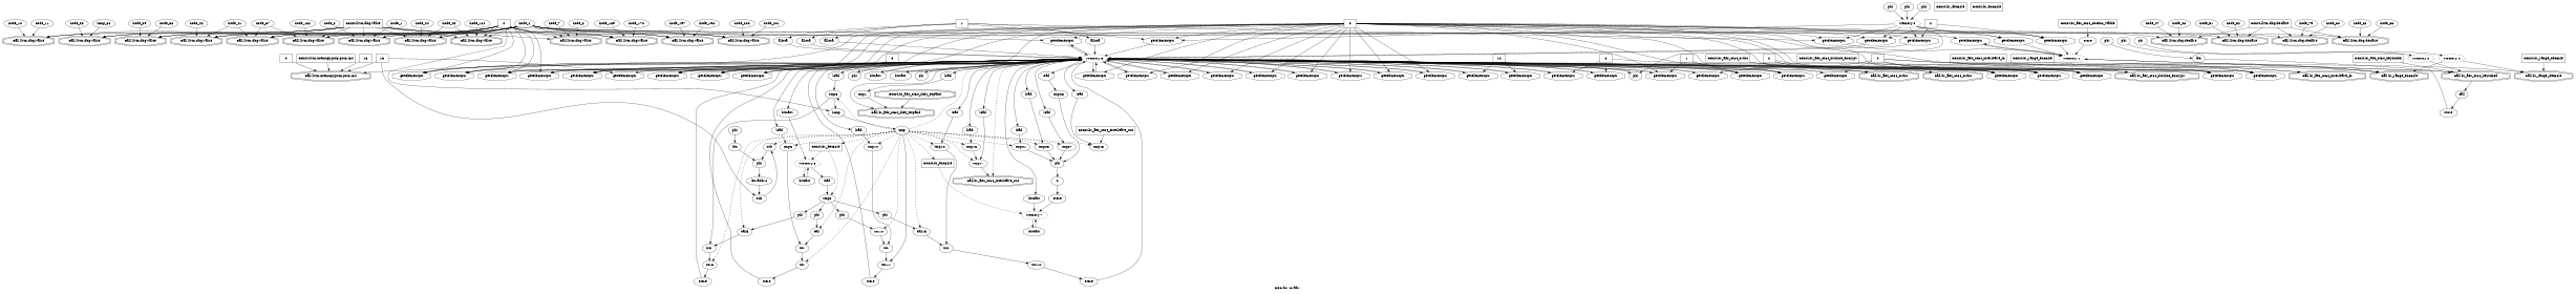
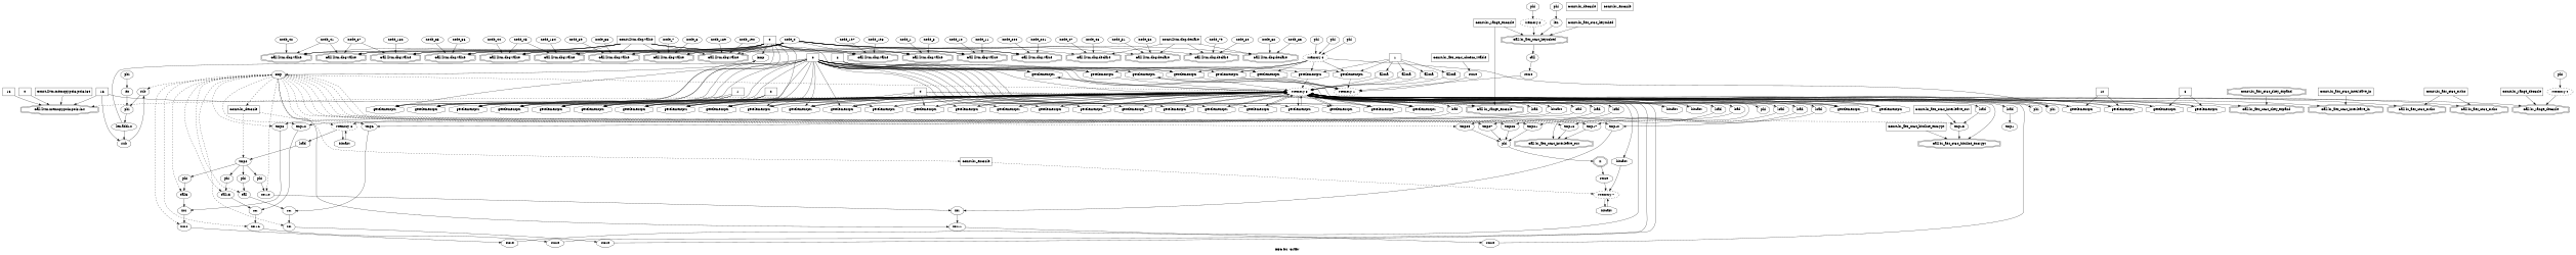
  digraph {
    label="DFG for 'Grafo' "
    node [shape=octagon style=solid]
    n1 [label="Call llvm.dbg.value" shape=doubleoctagon]
    node_4 [shape=ellipse]
    n3 [label="Call llvm.dbg.value" shape=doubleoctagon]
    n4 [label="Call llvm.dbg.value" shape=doubleoctagon]
    n5 [label="Call llvm.dbg.value" shape=doubleoctagon]
    n6 [label="Call llvm.dbg.value" shape=doubleoctagon]
    n7 [label="Call llvm.dbg.value" shape=doubleoctagon]
    n8 [label="Call llvm.dbg.declare" shape=doubleoctagon]
    n9 [label="Call llvm.dbg.declare" shape=doubleoctagon]
    n10 [label="Call llvm.dbg.value" shape=doubleoctagon]
    n11 [label="Call llvm.dbg.value" shape=doubleoctagon]
    n12 [label="Call llvm.dbg.declare" shape=doubleoctagon]
    n13 [label="Call llvm.dbg.declare" shape=doubleoctagon]
    n14 [label="Call llvm.dbg.value" shape=doubleoctagon]
    n15 [label="Call llvm.dbg.value" shape=doubleoctagon]
    n16 [label="Call llvm.dbg.value" shape=doubleoctagon]
    n17 [label="Call llvm.dbg.value" shape=doubleoctagon]
    n18 [label="Call llvm.dbg.value" shape=doubleoctagon]
    n19 [label="Const:llvm.dbg.value" shape=box]
    node_1 [shape=ellipse]
    node_3 [shape=ellipse]
    n22 [label=tmp8 shape=ellipse]
    n23 [label=xor]
    n24 [label=xor6 shape=ellipse]
    n25 [label=store]
    n26 [label=load]
    n27 [label=getelementptr]
    n28 [label="Memory 3" shape=ellipse style=dashed]
    n29 [label=phi]
    n30 [label=getelementptr]
    n31 [label=getelementptr]
    n32 [label=getelementptr]
    n33 [label=getelementptr]
    n34 [label=getelementptr]
    n35 [label=getelementptr]
    n36 [label=getelementptr]
    n37 [label=getelementptr]
    n38 [label=getelementptr]
    n39 [label=getelementptr]
    n40 [label=getelementptr]
    n41 [label=getelementptr]
    n42 [label=getelementptr]
    n43 [label=getelementptr]
    n44 [label=getelementptr]
    n45 [label=getelementptr]
    n46 [label=getelementptr]
    n47 [label=getelementptr]
    n48 [label=getelementptr]
    n49 [label=getelementptr]
    n50 [label=getelementptr]
    n51 [label=getelementptr]
    n52 [label=getelementptr]
    n53 [label=getelementptr]
    n54 [label=getelementptr]
    n55 [label=getelementptr]
    n56 [label=load]
    n57 [label="Call br_aes_ct64_skey_expand" shape=doubleoctagon]
    n58 [label=getelementptr]
    n59 [label=load]
    n60 [label=getelementptr]
    n61 [label=load]
    n62 [label=getelementptr]
    n63 [label=load]
    n64 [label=getelementptr]
    n65 [label=phi]
    n66 [label="Call br_aes_ct64_interleave_in" shape=doubleoctagon]
    n67 [label="Call br_aes_ct64_ortho" shape=doubleoctagon]
    n68 [label=load]
    n69 [label="Call br_aes_ct64_bitslice_encrypt" shape=doubleoctagon]
    n70 [label="Call br_aes_ct64_ortho" shape=doubleoctagon]
    n71 [label=load]
    n72 [label=load]
    n73 [label="Call br_aes_ct64_interleave_out" shape=doubleoctagon]
    n74 [label=bitcast]
    n75 [label=bitcast]
    n76 [label="Call llvm.memcpy.p0i8.p0i8.i64" shape=doubleoctagon]
    n77 [label=load]
    n78 [label=getelementptr]
    n79 [label=load]
    n80 [label=getelementptr]
    n81 [label=load]
    n82 [label=load]
    n83 [label="Call br_range_enc32le" shape=doubleoctagon]
    n84 [label=bitcast]
    n85 [label=bitcast]
    n86 [label=phi]
    n87 [label=tmp1 shape=ellipse]
    n88 [label="Call br_range_dec32le" shape=doubleoctagon]
    n89 [label=tmp6 shape=ellipse]
    n90 [label=tmp10 shape=ellipse]
    n91 [label=tmp12 shape=ellipse]
    n92 [label=tmp15 shape=ellipse]
    n93 [label=tmp16 shape=ellipse]
    n94 [label=tmp17 shape=ellipse]
    n95 [label=tmp21 shape=ellipse]
    n96 [label=tmp23 shape=ellipse]
    n97 [label=tmp25 shape=ellipse]
    n98 [label=tmp27 shape=ellipse]
    n99 [label="Memory 6" shape=ellipse style=dashed]
    n100 [label="Memory 7" shape=ellipse style=dashed]
    node_10 [shape=ellipse]
    node_11 [shape=ellipse]
    n103 [label="Memory 1" shape=ellipse style=dashed]
    n104 [label=getelementptr]
    n105 [label="Call br_aes_ct64_keysched" shape=doubleoctagon]
    n106 [label=call shape=ellipse]
    n107 [label=store]
    n108 [label=getelementptr]
    n109 [label="Memory 0" shape=ellipse style=dashed]
    n110 [label=getelementptr]
    n111 [label=getelementptr]
    n112 [label=getelementptr]
    n113 [label=getelementptr]
    n114 [label=getelementptr]
    n115 [label=0 shape=box]
    n116 [label=store]
    n117 [label="Const:br_aes_ct64_cbcenc_vtable" shape=box]
    n118 [label=1 shape=box]
    n119 [label=alloca]
    n120 [label=alloca]
    n121 [label=alloca]
    n122 [label=alloca]
    n123 [label="Memory 2" shape=ellipse style=dashed]
    n124 [label=len shape=ellipse]
    n125 [label="Const:br_aes_ct64_keysched" shape=box]
    n126 [label=2 shape=box]
    n127 [label=xor]
    n128 [label=xor]
    n129 [label=xor]
    n130 [label=phi]
    n131 [label=bitcast]
    n132 [label=load]
    n133 [label=bitcast]
    node_35 [shape=ellipse]
-   node_36 [shape=ellipse label=icmp_36]
+   node_36 [shape=ellipse]
    node_38 [shape=ellipse]
    node_39 [shape=ellipse]
    node_41 [shape=ellipse]
    node_42 [shape=ellipse]
    node_44 [shape=ellipse]
    node_45 [shape=ellipse]
    node_47 [shape=ellipse]
    node_48 [shape=ellipse]
    n144 [label="Const:llvm.dbg.declare" shape=box]
    node_51 [shape=ellipse]
    node_52 [shape=ellipse]
    n147 [label="Const:br_aes_ct64_skey_expand" shape=doubleoctagon]
    n148 [label=4 shape=box]
    n149 [label="Memory 4" shape=ellipse style=dashed]
    n150 [label="Const:br_range_dec32le" shape=box]
    n151 [label=0 shape=box]
    n152 [label=icmp]
    n153 [label=cmp shape=ellipse]
    n154 [label=sub shape=ellipse]
    n155 [label=call shape=ellipse]
    n156 [label=xor shape=ellipse]
    n157 [label=call5 shape=ellipse]
    n158 [label=xor10 shape=ellipse]
    n159 [label=xor11 shape=ellipse]
    n160 [label=call15 shape=ellipse]
    n161 [label=xor16 shape=ellipse]
    n162 [label="Const:br_dec32le" shape=box]
    n163 [label="Const:br_enc32le" shape=box]
    node_7 [shape=ellipse]
    node_8 [shape=ellipse]
    node_67 [shape=ellipse]
    n167 [label="len.addr.0" shape=ellipse]
    n168 [label=sub]
    n169 [label=phi]
    n170 [label=len shape=ellipse]
    n171 [label=16 shape=box]
    n172 [label=store]
    n173 [label=store]
    n174 [label=store]
    n175 [label=tmp2 shape=ellipse]
-   n176 [label=x shape=ellipse]
+   n176 [label=x shape=doubleoctagon]
    n177 [label=phi]
    n178 [label=phi]
    n179 [label=phi]
    n180 [label=phi]
    node_79 [shape=ellipse]
    node_80 [shape=ellipse]
    node_82 [shape=ellipse]
    node_83 [shape=ellipse]
    n185 [label="Const:br_dec32le" shape=box]
    n186 [label=1 shape=box]
    n187 [label=store]
    n188 [label=2 shape=box]
    n189 [label=8 shape=box]
-   n190 [label=3 shape=box]
    n191 [label=12 shape=box]
    n192 [label="Const:br_aes_ct64_interleave_in" shape=box]
    n193 [label="Const:br_aes_ct64_ortho" shape=box]
    n194 [label="Const:br_aes_ct64_bitslice_encrypt" shape=box]
    n195 [label="Const:br_aes_ct64_interleave_out" shape=box]
    n196 [label=16 shape=box]
    n197 [label=0 shape=box]
    n198 [label="Const:llvm.memcpy.p0i8.p0i8.i64" shape=box]
    n199 [label="Const:br_enc32le" shape=box]
    node_182 [shape=ellipse]
    node_184 [shape=ellipse]
    n202 [label="Const:br_range_enc32le" shape=box]
    node_189 [shape=ellipse]
-   node_190 [shape=ellipse label=node_170]
+   node_190 [shape=ellipse]
    node_197 [shape=ellipse]
    node_198 [shape=ellipse]
    node_200 [shape=ellipse]
    node_201 [shape=ellipse]
    n209 [label=phi]
    n210 [label=phi]
    n211 [label=phi]
    n212 [label=phi]
    n213 [label=phi]
    n214 [label=phi]
    n215 [label=phi]
    node_4 -> n1
    node_4 -> n3
    node_4 -> n4
    node_4 -> n5
    node_4 -> n6
    node_4 -> n7
    node_4 -> n8
    node_4 -> n9
    node_4 -> n10
    node_4 -> n11
    node_4 -> n12
    node_4 -> n13
    node_4 -> n14
    node_4 -> n15
    node_4 -> n16
    node_4 -> n17
    node_4 -> n18
    n19 -> n1
    n19 -> n3
    n19 -> n4
    n19 -> n5
    n19 -> n6
    n19 -> n7
    n19 -> n10
    n19 -> n11
    n19 -> n14
    n19 -> n15
    n19 -> n16
    n19 -> n17
    n19 -> n18
    node_1 -> n1
    node_3 -> n1
    n22 -> n23
    n23 -> n24
    n24 -> n25
    n25 -> n28
    n26 -> n22
    n27 -> n28
    n28 -> n26
    n28 -> n27
    n28 -> n29
    n28 -> n30
    n28 -> n31
    n28 -> n32
    n28 -> n33
    n28 -> n34
    n28 -> n35
    n28 -> n36
    n28 -> n37
    n28 -> n38
    n28 -> n39
    n28 -> n40
    n28 -> n41
    n28 -> n42
    n28 -> n43
    n28 -> n44
    n28 -> n45
    n28 -> n46
    n28 -> n47
    n28 -> n48
    n28 -> n49
    n28 -> n50
    n28 -> n51
    n28 -> n52
    n28 -> n53
    n28 -> n54
    n28 -> n55
    n28 -> n56
    n28 -> n57
    n28 -> n58
    n28 -> n59
    n28 -> n60
    n28 -> n61
    n28 -> n62
    n28 -> n63
    n28 -> n64
    n28 -> n65
-   n189 -> n66
+   n28 -> n66
    n28 -> n67
    n28 -> n68
    n28 -> n69
    n28 -> n70
    n28 -> n71
    n28 -> n72
-   n28 -> n73 [style=dashed]
+   n28 -> n73
    n28 -> n74
    n28 -> n75
-   n28 -> n76
+   n28 -> n76 [style=dashed]
    n28 -> n77
    n28 -> n78
    n28 -> n79
    n28 -> n80
    n28 -> n81
    n28 -> n82
    n28 -> n83
    n28 -> n84
    n28 -> n85
    n28 -> n86
    n29 -> n28
    n30 -> n28
    n31 -> n28
    n32 -> n28
    n33 -> n28
    n34 -> n28
    n35 -> n28
    n36 -> n28
    n37 -> n28
    n38 -> n28
    n39 -> n28
    n40 -> n28
    n41 -> n28
    n42 -> n28
    n43 -> n28
    n44 -> n28
    n45 -> n28
    n46 -> n28
    n47 -> n28
    n48 -> n28
    n49 -> n28
    n50 -> n28
    n51 -> n28
    n52 -> n28
    n53 -> n28
    n54 -> n28
    n55 -> n28
    n56 -> n87
    n58 -> n28
    n59 -> n89
    n60 -> n28
    n61 -> n90
    n62 -> n28
    n63 -> n91
    n64 -> n28
    n65 -> n28
    n68 -> n92
    n71 -> n93
    n72 -> n94
    n74 -> n28
    n75 -> n28
    n77 -> n95
    n78 -> n28
    n79 -> n96
    n80 -> n28
    n81 -> n97
    n82 -> n98
    n84 -> n99
    n85 -> n100
    n86 -> n28
-   n87 -> n57
    n89 -> n127
    n90 -> n128
    n91 -> n129
-   n93 -> n94
+   n92 -> n69
+   n93 -> n73
    n94 -> n73
    n95 -> n130
    n96 -> n130
    n97 -> n130
    n98 -> n130
    n99 -> n131
    n99 -> n132
    n100 -> n133
    node_10 -> n3
    node_11 -> n3
    n103 -> n104
-   n103 -> n105
+   n202 -> n105
    n104 -> n103
    n105 -> n106
    n106 -> n107
    n107 -> n103
    n108 -> n103
    n109 -> n29
    n109 -> n108
    n109 -> n110
    n109 -> n111
    n109 -> n112
    n109 -> n113
    n109 -> n114
    n110 -> n103
    n111 -> n103
    n112 -> n28
    n113 -> n28
    n114 -> n28
    n115 -> n30
    n115 -> n31
    n115 -> n32
    n115 -> n33
    n115 -> n34
    n115 -> n35
    n115 -> n36
    n115 -> n37
    n115 -> n38
    n115 -> n39
    n115 -> n40
    n115 -> n41
    n115 -> n42
    n115 -> n43
    n115 -> n44
    n115 -> n45
    n115 -> n46
    n115 -> n47
    n115 -> n48
    n115 -> n49
    n115 -> n50
    n115 -> n51
    n115 -> n52
    n115 -> n53
    n115 -> n54
    n115 -> n55
    n115 -> n104
    n115 -> n108
    n115 -> n110
    n115 -> n111
    n115 -> n112
    n115 -> n113
    n115 -> n114
    n116 -> n103
    n117 -> n116
    n118 -> n110
    n118 -> n113
    n118 -> n119
    n118 -> n120
    n118 -> n121
    n118 -> n122
    n119 -> n28
    n120 -> n28
    n121 -> n28
    n122 -> n28
    n123 -> n105
    n124 -> n105
    n125 -> n105
    n126 -> n111
    n126 -> n112
    n126 -> n114
    n127 -> n156
    n128 -> n159
    n129 -> n161
    n130 -> n176
    n131 -> n99
    n132 -> n175
    n133 -> n100
    node_35 -> n4
    node_36 -> n4
    node_38 -> n5
    node_39 -> n5
    node_41 -> n6
    node_41 -> n11
    node_42 -> n6
    node_44 -> n7
    node_45 -> n7
    node_45 -> n15
    node_47 -> n8
    node_48 -> n8
    n144 -> n8
    n144 -> n9
    n144 -> n12
    n144 -> n13
    node_51 -> n9
    node_52 -> n9
    n147 -> n57
    n148 -> n27
    n148 -> n43
    n148 -> n51
    n148 -> n78
-   n148 -> n83
+   n148 -> n83 [style=dashed]
    n148 -> n88
-   n149 -> n83
    n149 -> n88
    n150 -> n88
    n151 -> n1
    n151 -> n3
    n151 -> n4
    n151 -> n5
    n151 -> n6
    n151 -> n7
    n151 -> n10
    n151 -> n11
    n151 -> n14
    n151 -> n15
    n151 -> n16
    n151 -> n17
    n151 -> n18
    n151 -> n33
    n151 -> n34
    n151 -> n42
    n151 -> n50
    n151 -> n52
    n151 -> n152
    n152 -> n153
    n153 -> n22 [style=dashed]
    n153 -> n24 [style=dashed]
    n153 -> n28 [style=dashed]
    n153 -> n89 [style=dashed]
    n153 -> n90 [style=dashed]
    n153 -> n91 [style=dashed]
    n153 -> n92 [style=dashed]
    n153 -> n93 [style=dashed]
    n153 -> n94 [style=dashed]
    n153 -> n95 [style=dashed]
    n153 -> n96 [style=dashed]
+   n153 -> n97 [style=dashed]
    n153 -> n98 [style=dashed]
    n153 -> n154 [style=dashed]
    n153 -> n155 [style=dashed]
    n153 -> n156 [style=dashed]
    n153 -> n157 [style=dashed]
    n153 -> n158 [style=dashed]
    n153 -> n159 [style=solid]
    n153 -> n160 [style=dashed]
+   n153 -> n161 [style=dashed]
    n153 -> n162 [style=dashed]
    n153 -> n163 [style=dashed]
    n154 -> n169
    n155 -> n127
    n156 -> n172
    n157 -> n23
    n158 -> n128
    n159 -> n173
    n160 -> n129
    n161 -> n174
    n162 -> n99 [style=dashed]
    n162 -> n175 [style=dashed]
    n163 -> n100 [style=dashed]
    node_7 -> n10
    node_8 -> n10
    node_67 -> n11
    node_67 -> n14
-   n22 -> n152
+   n167 -> n152
    n167 -> n168
    n168 -> n154
    n169 -> n167
    n170 -> n169
    n171 -> n58
    n171 -> n76
    n171 -> n168
    n172 -> n28
    n173 -> n28
    n174 -> n28
    n175 -> n177
    n175 -> n178
    n175 -> n179
    n175 -> n180
    n176 -> n187
    n177 -> n160
    n178 -> n158
    n179 -> n157
    n180 -> n155
    node_79 -> n12
    node_80 -> n12
    node_82 -> n13
    node_83 -> n13
    n186 -> n35
    n186 -> n36
    n186 -> n53
    n187 -> n100
    n188 -> n38
    n188 -> n39
    n188 -> n54
    n189 -> n62
    n189 -> n80
-   n190 -> n37
-   n190 -> n40
-   n190 -> n41
    n191 -> n60
    n191 -> n64
    n192 -> n66
    n193 -> n67
    n193 -> n70
    n194 -> n69
    n195 -> n92
    n196 -> n76
    n197 -> n76
    n198 -> n76
    node_182 -> n14
    node_184 -> n15
    n202 -> n83
    node_189 -> n16
    node_190 -> n16
    node_197 -> n17
    node_198 -> n17
    node_200 -> n18
    node_201 -> n18
    n209 -> n109
    n210 -> n123
    n211 -> n124
    n212 -> n109
    n213 -> n149
    n214 -> n109
    n215 -> n170
  }
